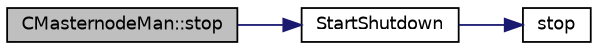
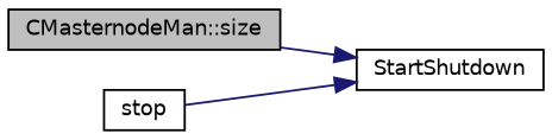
  digraph {
    rankdir=LR
    node [color=black fillcolor=white fontname=Helvetica fontsize=10 shape=record style=filled]
    edge [color=midnightblue fontname=Helvetica fontsize=10 labelfontname=Helvetica labelfontsize=10 style=solid]
-   n1 [fillcolor=grey75 fontcolor=black height=0.2 label="CMasternodeMan::stop" width=0.4]
+   n1 [fillcolor=grey75 fontcolor=black height=0.2 label="CMasternodeMan::size" width=0.4]
    n2 [height=0.2 label=StartShutdown width=0.4]
    n3 [height=0.2 label=stop width=0.4]
    n1 -> n2
-   n2 -> n3
+   n3 -> n2
  }
